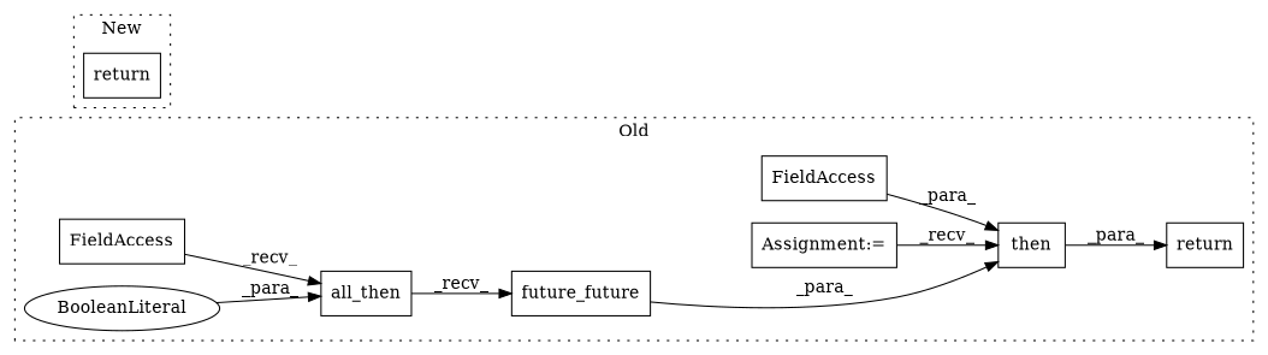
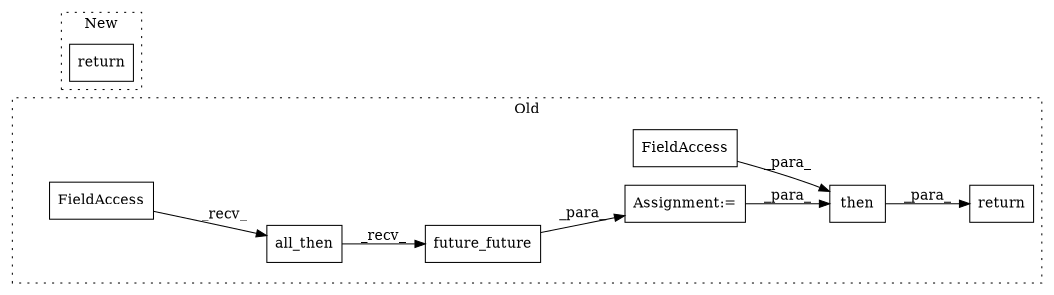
  digraph {
    rankdir=LR
    node [a=32 l=7 shape=box]
    n1 [l=12 label=future_future s=440]
    n2 [l="5,1" label=then s="622,640"]
    n3 [a=22 l=13 label=FieldAccess s=627]
    n4 [l="11,1" label=all_then s="403,438"]
    n5 [a=22 l=17 label=FieldAccess s=385]
-   n6 [a=9 l=4 label=BooleanLiteral s=434 shape=ellipse]
    n7 [a=7 l=1 label="Assignment:=" s=384]
    n8 [a=41 label=return s=611]
    n9 [a=41 label=return s=664]
    subgraph cluster_1 {
      label=Old
      style=dotted
      n1
      n2
      n3
      n4
      n5
-     n6
      n7
      n8
    }
    subgraph cluster_2 {
      label=New
      style=dotted
      n9
    }
-   n1 -> n2 [label=_para_]
+   n1 -> n7 [label=_para_]
    n2 -> n8 [label=_para_]
    n3 -> n2 [label=_para_]
    n4 -> n1 [label=_recv_]
    n5 -> n4 [label=_recv_]
-   n6 -> n4 [label=_para_]
-   n7 -> n2 [label=_recv_]
+   n7 -> n2 [label=_para_]
  }
